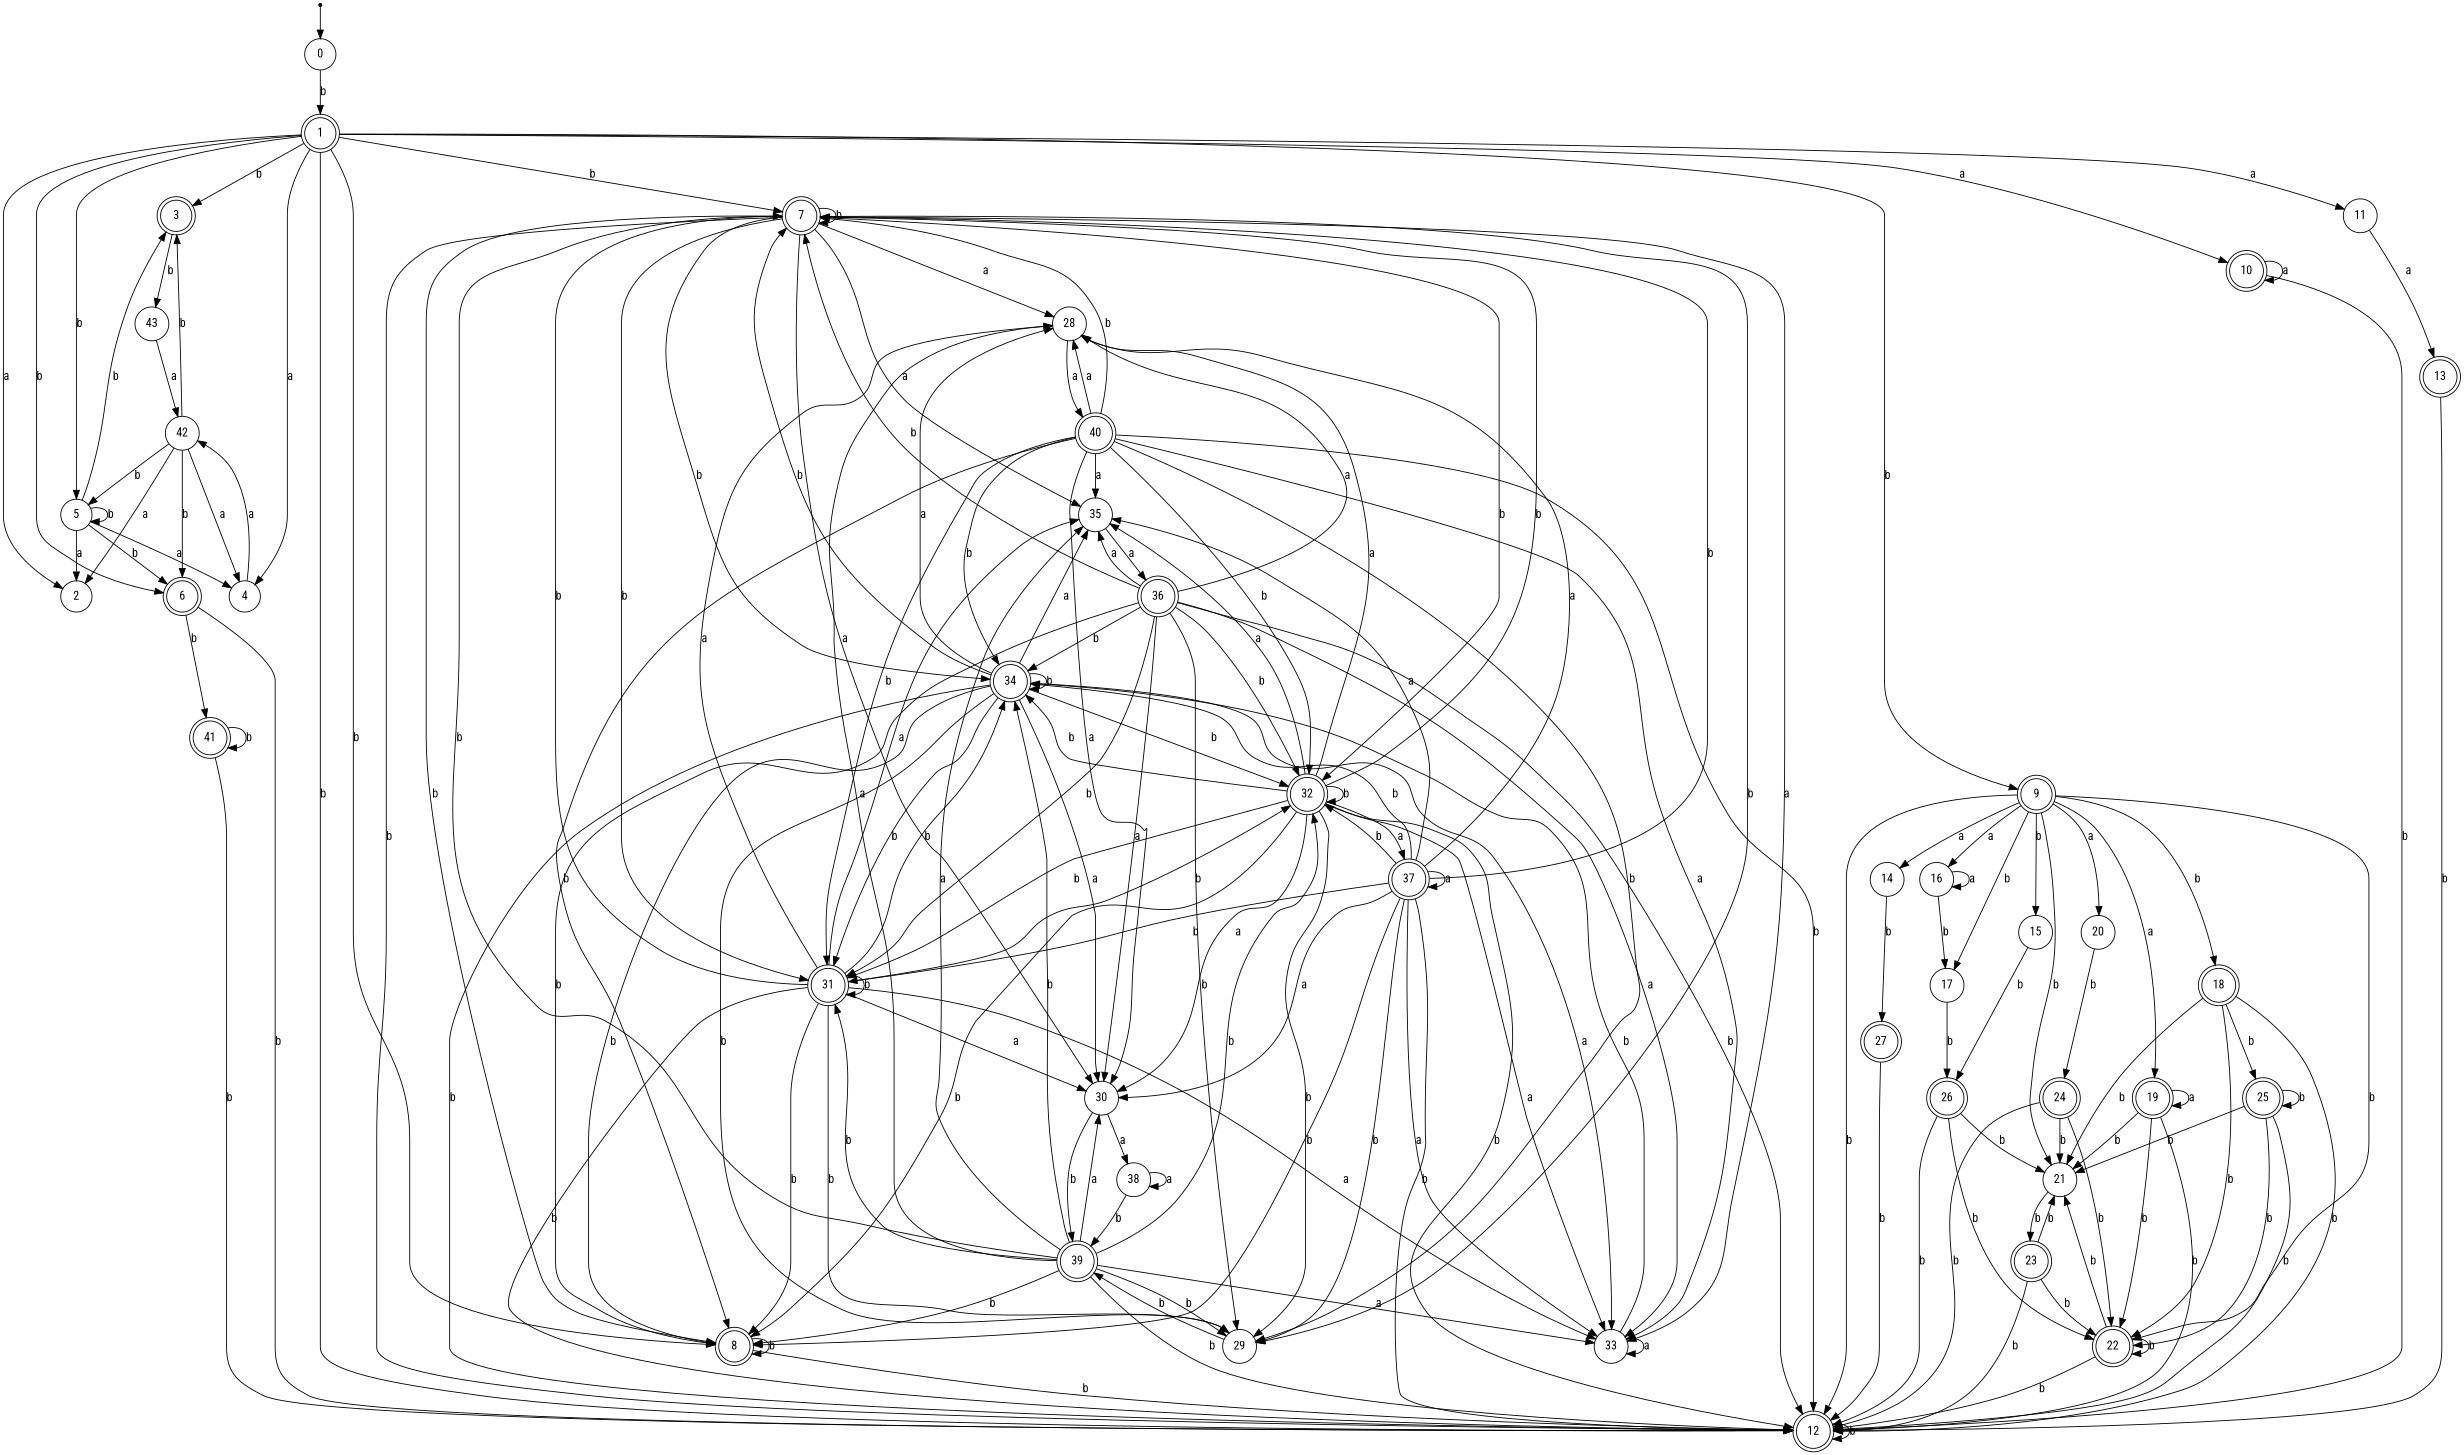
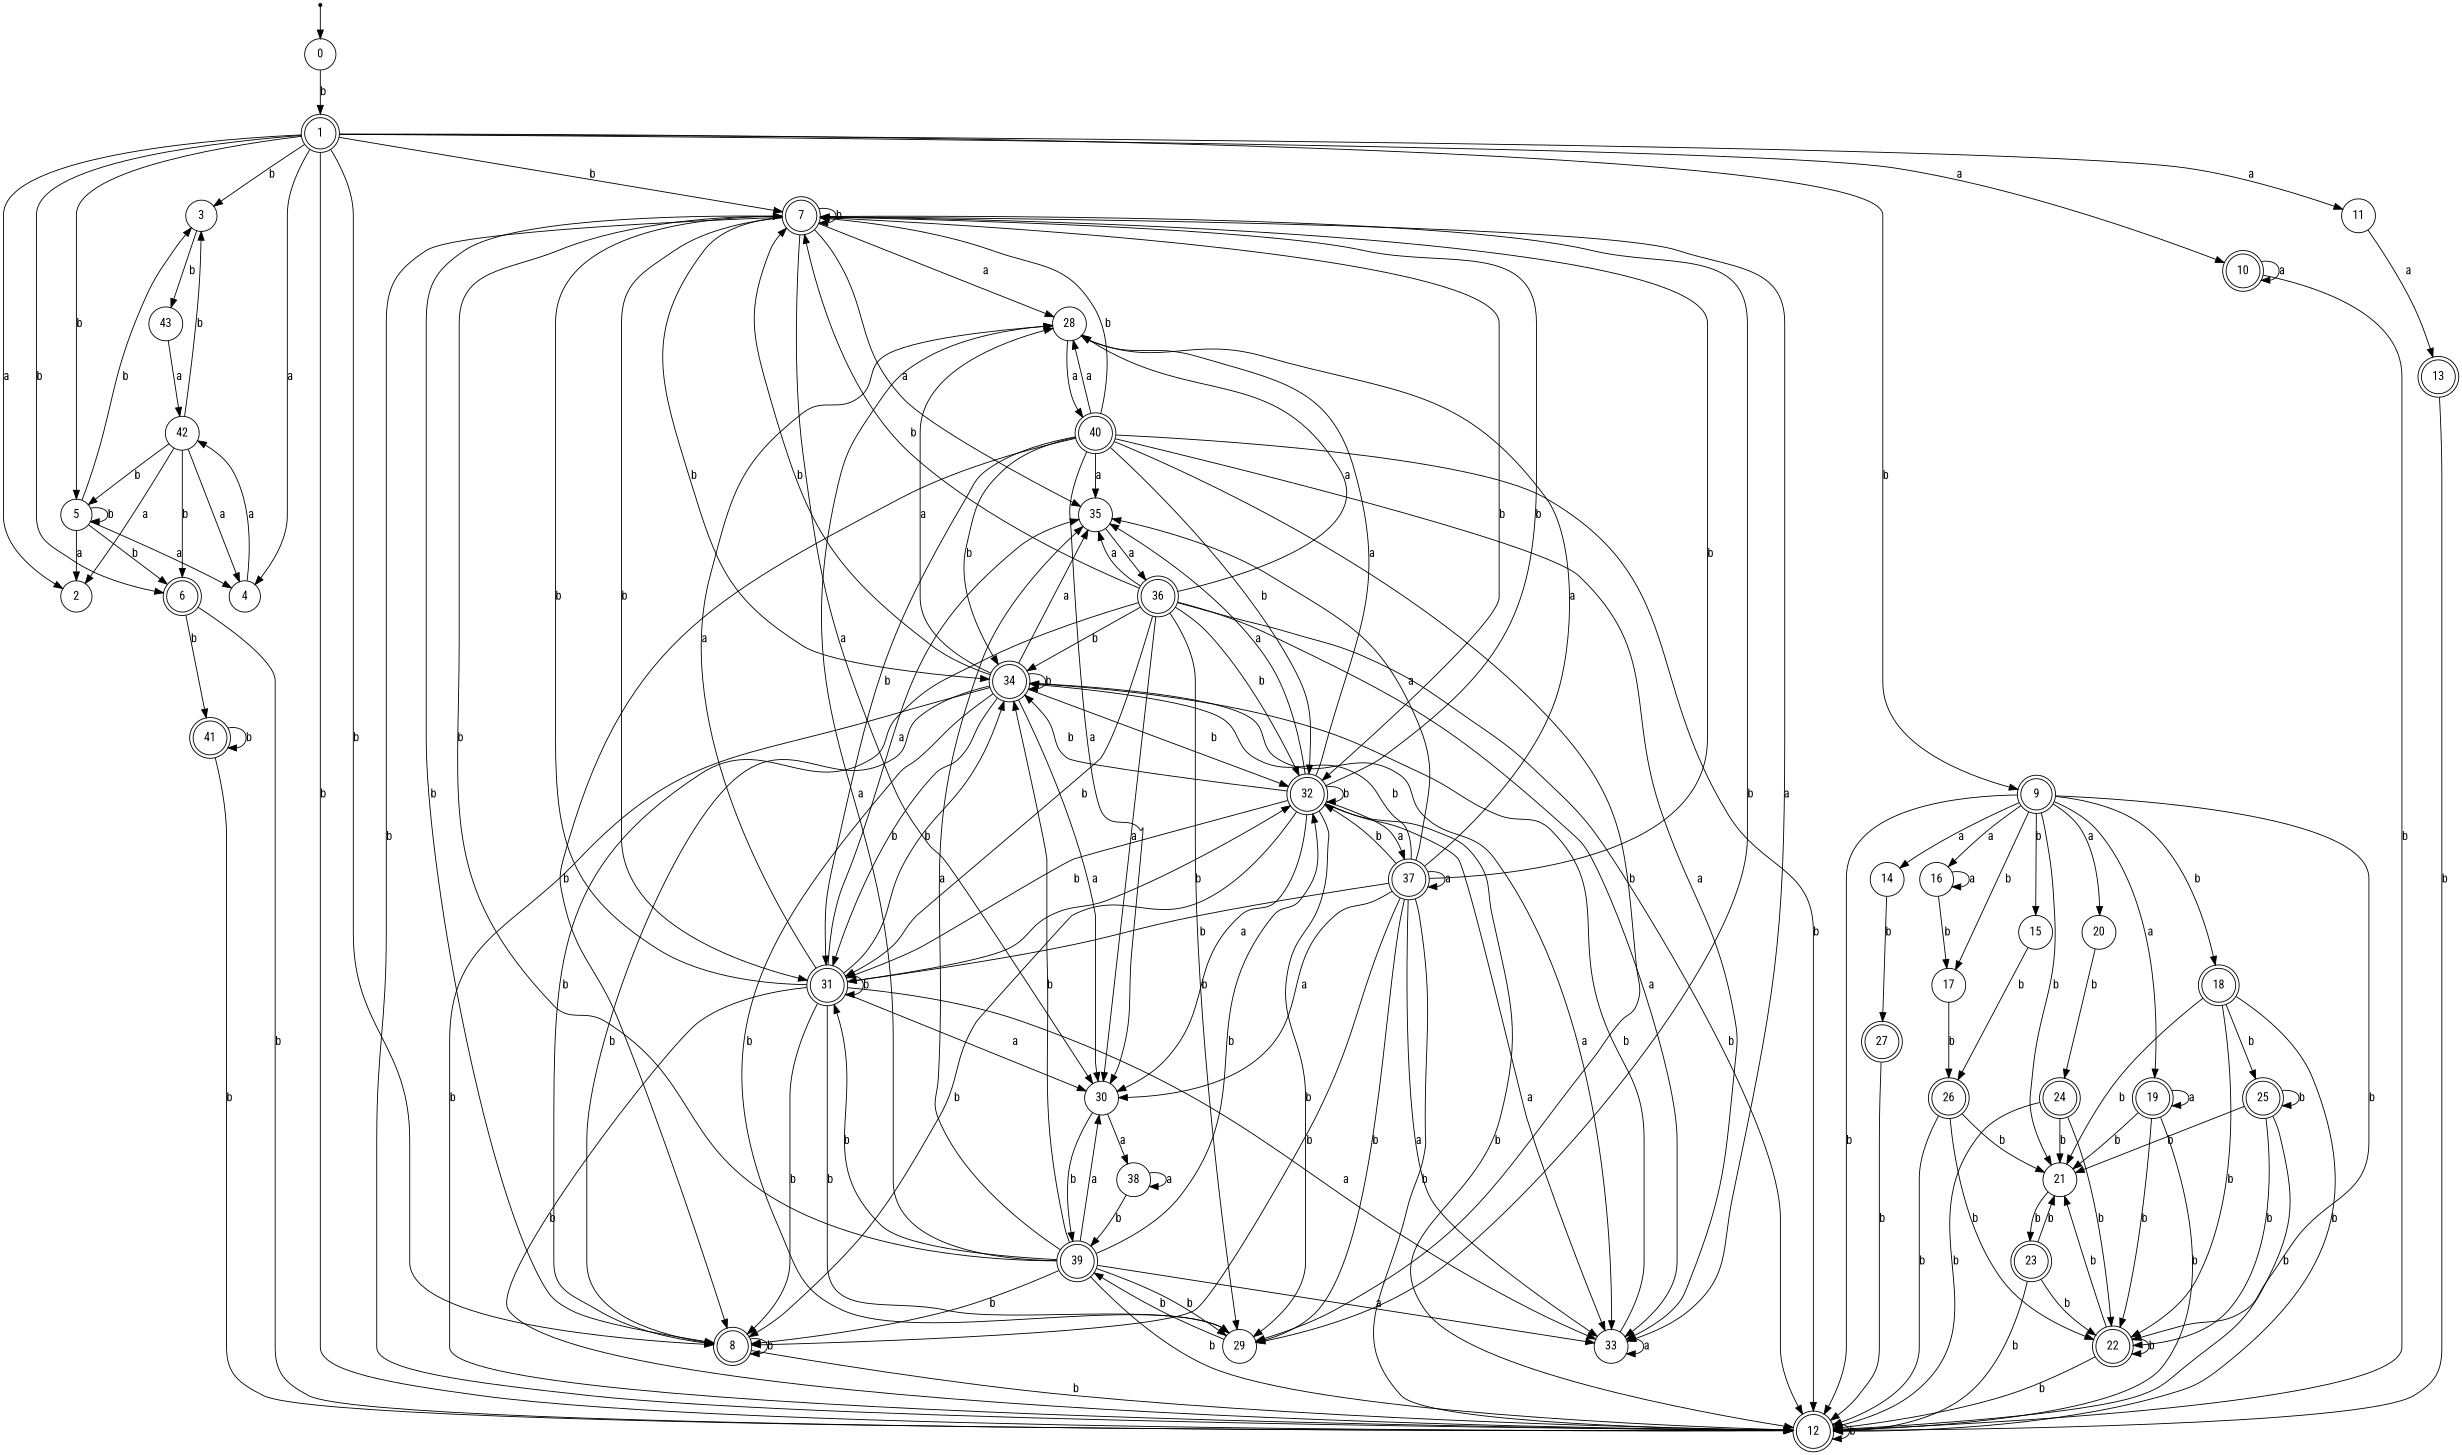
  digraph {
    fontname="Roboto Condensed"
    rankdir=TB
    node [fontname="Roboto Condensed" shape=doublecircle]
    edge [fontname="Roboto Condensed"]
    dummy0 [shape=point]
    0 [shape=circle]
    1
    2 [shape=circle]
-   3
+   3 [shape=circle]
    4 [shape=circle]
    5 [shape=circle]
    6
    7
    8
    9
    10
    11 [shape=circle]
    12
    43 [shape=circle]
    42 [shape=circle]
    41
    28 [shape=circle]
    29 [shape=circle]
    30 [shape=circle]
    31
    32
    33 [shape=circle]
    34
    35 [shape=circle]
    14 [shape=circle]
    15 [shape=circle]
    16 [shape=circle]
    17 [shape=circle]
    18
    19
    20 [shape=circle]
    21 [shape=circle]
    22
    13
    40
    39
    38 [shape=circle]
    37
    36
    27
    26
    25
    24
    23
    dummy0 -> 0
    0 -> 1 [label=b]
    1 -> 2 [label=a]
    1 -> 3 [label=b]
    1 -> 4 [label=a]
    1 -> 5 [label=b]
    1 -> 6 [label=b]
    1 -> 7 [label=b]
    1 -> 8 [label=b]
    1 -> 9 [label=b]
    1 -> 10 [label=a]
    1 -> 11 [label=a]
    1 -> 12 [label=b]
    3 -> 43 [label=b]
    4 -> 42 [label=a]
    5 -> 2 [label=a]
    5 -> 3 [label=b]
    5 -> 4 [label=a]
    5 -> 5 [label=b]
    5 -> 6 [label=b]
    6 -> 12 [label=b]
    6 -> 41 [label=b]
    7 -> 7 [label=b]
    7 -> 8 [label=b]
    7 -> 12 [label=b]
    7 -> 28 [label=a]
    7 -> 29 [label=b]
    7 -> 30 [label=a]
    7 -> 31 [label=b]
    7 -> 32 [label=b]
    7 -> 33 [label=a]
    7 -> 34 [label=b]
    7 -> 35 [label=a]
    8 -> 8 [label=b]
    8 -> 12 [label=b]
    9 -> 12 [label=b]
    9 -> 14 [label=a]
    9 -> 15 [label=b]
    9 -> 16 [label=a]
    9 -> 17 [label=b]
    9 -> 18 [label=b]
    9 -> 19 [label=a]
    9 -> 20 [label=a]
    9 -> 21 [label=b]
    9 -> 22 [label=b]
    10 -> 10 [label=a]
    10 -> 12 [label=b]
    11 -> 13 [label=a]
    12 -> 12 [label=b]
    43 -> 42 [label=a]
    42 -> 2 [label=a]
    42 -> 3 [label=b]
    42 -> 4 [label=a]
    42 -> 5 [label=b]
    42 -> 6 [label=b]
    41 -> 12 [label=b]
    41 -> 41 [label=b]
    28 -> 40 [label=a]
    29 -> 39 [label=b]
    30 -> 39 [label=b]
    30 -> 38 [label=a]
    31 -> 7 [label=b]
    31 -> 8 [label=b]
    31 -> 12 [label=b]
    31 -> 28 [label=a]
    31 -> 29 [label=b]
    31 -> 30 [label=a]
    31 -> 31 [label=b]
    31 -> 32 [label=b]
    31 -> 33 [label=a]
    31 -> 34 [label=b]
    31 -> 35 [label=a]
    32 -> 7 [label=b]
    32 -> 8 [label=b]
    32 -> 12 [label=b]
    32 -> 28 [label=a]
    32 -> 29 [label=b]
    32 -> 30 [label=a]
    32 -> 31 [label=b]
    32 -> 32 [label=b]
    32 -> 33 [label=a]
    32 -> 34 [label=b]
    32 -> 35 [label=a]
    32 -> 37 [label=a]
    33 -> 33 [label=a]
    33 -> 34 [label=b]
    34 -> 7 [label=b]
    34 -> 8 [label=b]
    34 -> 12 [label=b]
    34 -> 28 [label=a]
    34 -> 29 [label=b]
    34 -> 30 [label=a]
    34 -> 31 [label=b]
    34 -> 32 [label=b]
    34 -> 33 [label=a]
    34 -> 34 [label=b]
    34 -> 35 [label=a]
    35 -> 36 [label=a]
    14 -> 27 [label=b]
    15 -> 26 [label=b]
    16 -> 16 [label=a]
    16 -> 17 [label=b]
    17 -> 26 [label=b]
    18 -> 12 [label=b]
    18 -> 21 [label=b]
    18 -> 22 [label=b]
    18 -> 25 [label=b]
    19 -> 12 [label=b]
    19 -> 19 [label=a]
    19 -> 21 [label=b]
    19 -> 22 [label=b]
    20 -> 24 [label=b]
    21 -> 23 [label=b]
    22 -> 12 [label=b]
    22 -> 21 [label=b]
    22 -> 22 [label=b]
    13 -> 12 [label=b]
    40 -> 7 [label=b]
    40 -> 8 [label=b]
    40 -> 12 [label=b]
    40 -> 28 [label=a]
    40 -> 29 [label=b]
    40 -> 30 [label=a]
    40 -> 31 [label=b]
    40 -> 32 [label=b]
    40 -> 33 [label=a]
    40 -> 34 [label=b]
    40 -> 35 [label=a]
    39 -> 7 [label=b]
    39 -> 8 [label=b]
    39 -> 12 [label=b]
    39 -> 28 [label=a]
    39 -> 29 [label=b]
    39 -> 30 [label=a]
    39 -> 31 [label=b]
    39 -> 32 [label=b]
    39 -> 33 [label=a]
    39 -> 34 [label=b]
    39 -> 35 [label=a]
    38 -> 39 [label=b]
    38 -> 38 [label=a]
    37 -> 7 [label=b]
    37 -> 8 [label=b]
    37 -> 12 [label=b]
    37 -> 28 [label=a]
    37 -> 29 [label=b]
    37 -> 30 [label=a]
    37 -> 31 [label=b]
    37 -> 32 [label=b]
    37 -> 33 [label=a]
    37 -> 34 [label=b]
    37 -> 35 [label=a]
    37 -> 37 [label=a]
    36 -> 7 [label=b]
    36 -> 8 [label=b]
    36 -> 12 [label=b]
    36 -> 28 [label=a]
    36 -> 29 [label=b]
    36 -> 30 [label=a]
    36 -> 31 [label=b]
    36 -> 32 [label=b]
    36 -> 33 [label=a]
    36 -> 34 [label=b]
    36 -> 35 [label=a]
    27 -> 12 [label=b]
    26 -> 12 [label=b]
    26 -> 21 [label=b]
    26 -> 22 [label=b]
    25 -> 12 [label=b]
    25 -> 21 [label=b]
    25 -> 22 [label=b]
    25 -> 25 [label=b]
    24 -> 12 [label=b]
    24 -> 21 [label=b]
    24 -> 22 [label=b]
    23 -> 12 [label=b]
    23 -> 21 [label=b]
    23 -> 22 [label=b]
  }
